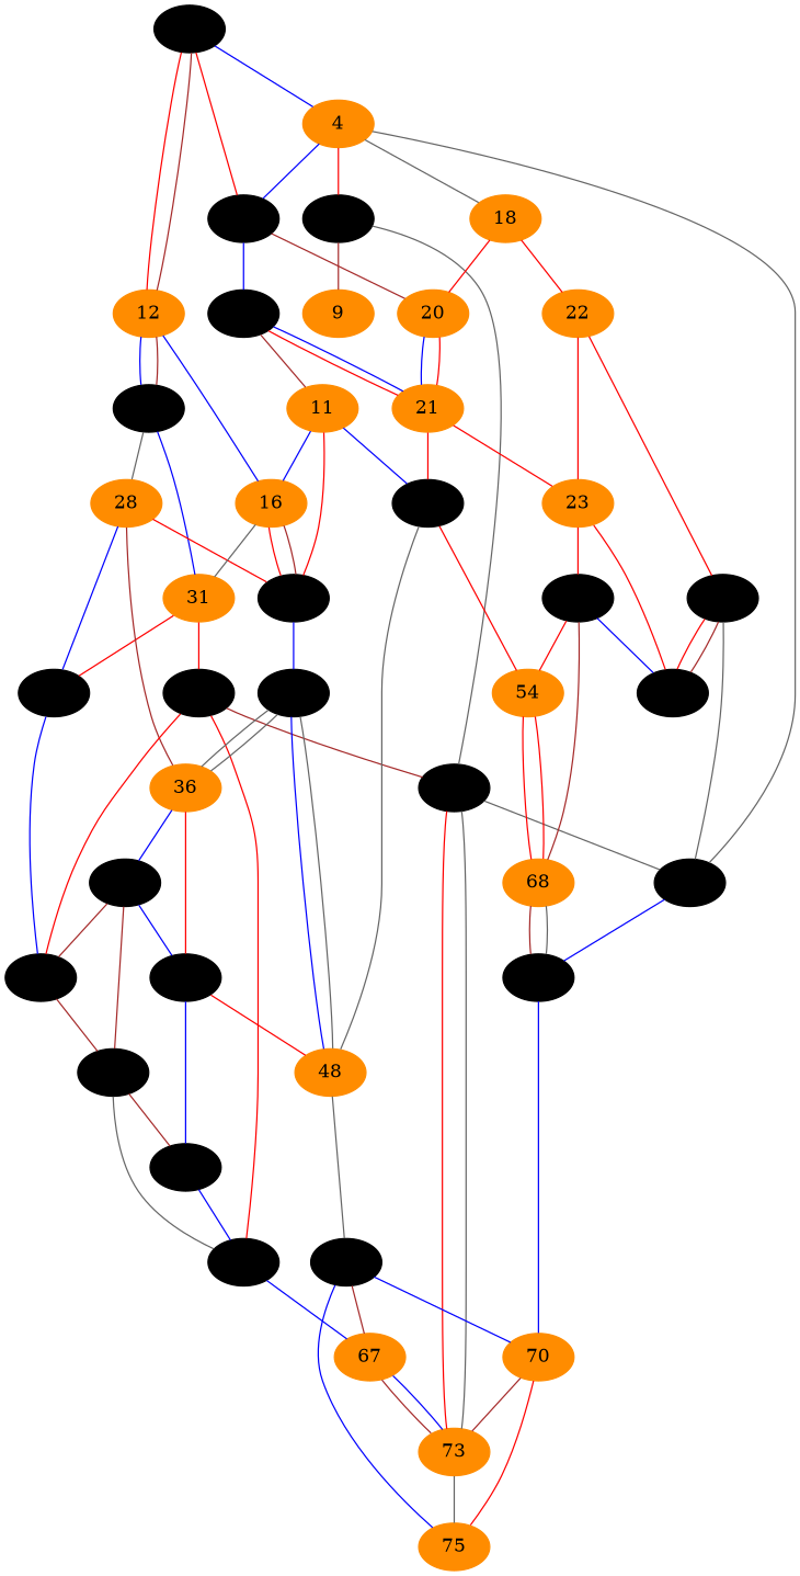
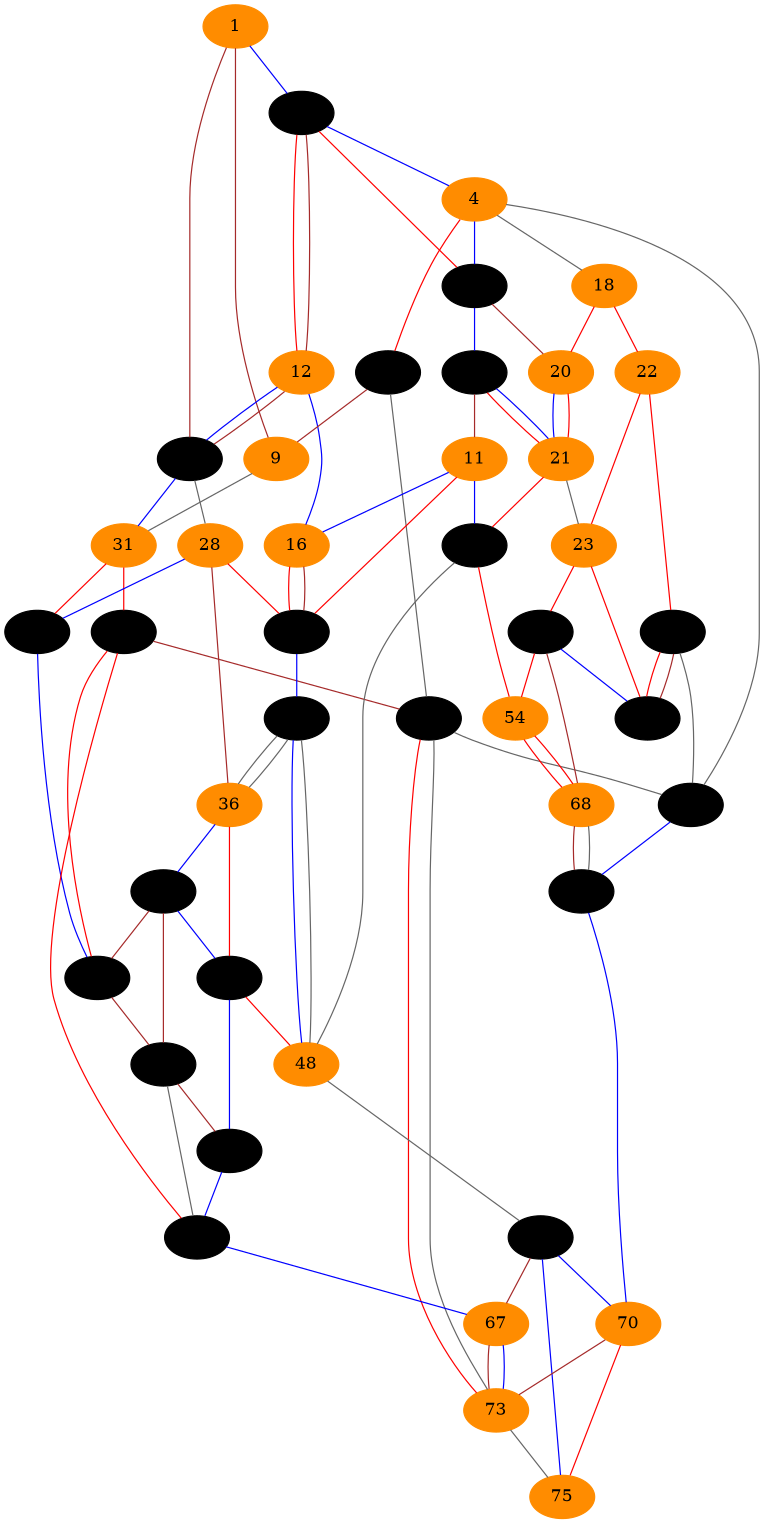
  graph {
    node [color=black style=filled]
    edge [color=red]
+   1 [color=darkorange super="+8"]
    2 [super="+3"]
    9 [color=darkorange super="+17"]
    13 [super="+27"]
    4 [color=darkorange super="+5"]
    10 [super="+11"]
    12 [color=darkorange]
    31 [color=darkorange super="+34"]
    28 [color=darkorange super="+32"]
    6 [super="+7"]
    18 [color=darkorange super="+19"]
    62
    14
    20 [color=darkorange]
    16 [color=darkorange]
    39
    22 [color=darkorange super="+40"]
    69 [super="+74"]
    73 [color=darkorange super="+76"]
    33
    37 [super="+38"]
    n22 [color=darkorange label=11 super="+26"]
    21 [color=darkorange super="+24"]
    29 [super="+30"]
    36 [color=darkorange super="+41"]
    25 [super="+50"]
    23 [color=darkorange super="+52"]
    48 [color=darkorange super="+51"]
    54 [color=darkorange]
    35
    58 [super="+63"]
    53 [super="+61"]
    59 [super="+60"]
    68 [color=darkorange super="+72"]
    65 [super="+66"]
    43 [super="+44"]
    42 [super="+45"]
    47 [super="+49"]
    57 [super="+64"]
    46 [super="+56"]
    55
    67 [color=darkorange]
    75 [color=darkorange]
    70 [color=darkorange super="+71"]
+   1 -- 2 [color=blue]
+   1 -- 9 [color=brown]
+   1 -- 13 [color=brown]
    2 -- 4 [color=blue]
    2 -- 10
    2 -- 12
    2 -- 12 [color=brown]
-   16 -- 31 [color=gray40]
+   9 -- 31 [color=gray40]
    13 -- 31 [color=blue]
    13 -- 28 [color=gray40]
    4 -- 10 [color=blue]
    4 -- 6
    4 -- 18 [color=gray40]
    4 -- 62 [color=gray40]
    10 -- 14 [color=blue]
    10 -- 20 [color=brown]
    12 -- 13 [color=blue]
    12 -- 13 [color=brown]
    12 -- 16 [color=blue]
    31 -- 33
    31 -- 37
    28 -- 33 [color=blue]
    28 -- 29
    28 -- 36 [color=brown]
    6 -- 9 [color=brown weight=2]
    6 -- 39 [color=gray40]
    18 -- 20
    18 -- 22 [weight=2]
    62 -- 69 [color=blue]
    14 -- n22 [color=brown]
    14 -- 21
    14 -- 21 [color=blue]
    20 -- 21 [color=blue]
    20 -- 21
    16 -- 29
    16 -- 29 [color=brown]
    39 -- 62 [color=gray40]
    39 -- 73
    39 -- 73 [color=gray40]
    22 -- 23
    22 -- 58
    69 -- 70 [color=blue]
    73 -- 75 [color=gray40]
    33 -- 43 [color=blue]
    37 -- 39 [color=brown]
    37 -- 43
    37 -- 57
    n22 -- 16 [color=blue]
    n22 -- 29
    n22 -- 25 [color=blue]
    21 -- 25
-   21 -- 23
+   21 -- 23 [color=gray40]
    29 -- 35 [color=blue]
    36 -- 42 [color=blue]
    36 -- 47
    25 -- 48 [color=gray40]
    25 -- 54
    23 -- 53
    23 -- 59
    48 -- 65 [color=gray40]
    54 -- 68
    54 -- 68
    35 -- 36 [color=gray40]
    35 -- 36 [color=gray40]
    35 -- 48 [color=blue]
    35 -- 48 [color=gray40]
    58 -- 62 [color=gray40]
    58 -- 59 [weight=2]
    58 -- 59 [color=brown]
    53 -- 54
    53 -- 59 [color=blue]
    53 -- 68 [color=brown]
    68 -- 69 [color=brown weight=2]
    68 -- 69 [color=gray40]
    65 -- 67 [color=brown]
    65 -- 75 [color=blue]
    65 -- 70 [color=blue]
    43 -- 46 [color=brown]
    42 -- 43 [color=brown]
    42 -- 47 [color=blue]
    42 -- 46 [color=brown]
    47 -- 48
    47 -- 55 [color=blue]
    57 -- 67 [color=blue]
    46 -- 57 [color=gray40]
    46 -- 55 [color=brown]
    55 -- 57 [color=blue]
    67 -- 73 [color=brown]
    67 -- 73 [color=blue]
    70 -- 73 [color=brown]
    70 -- 75
  }
